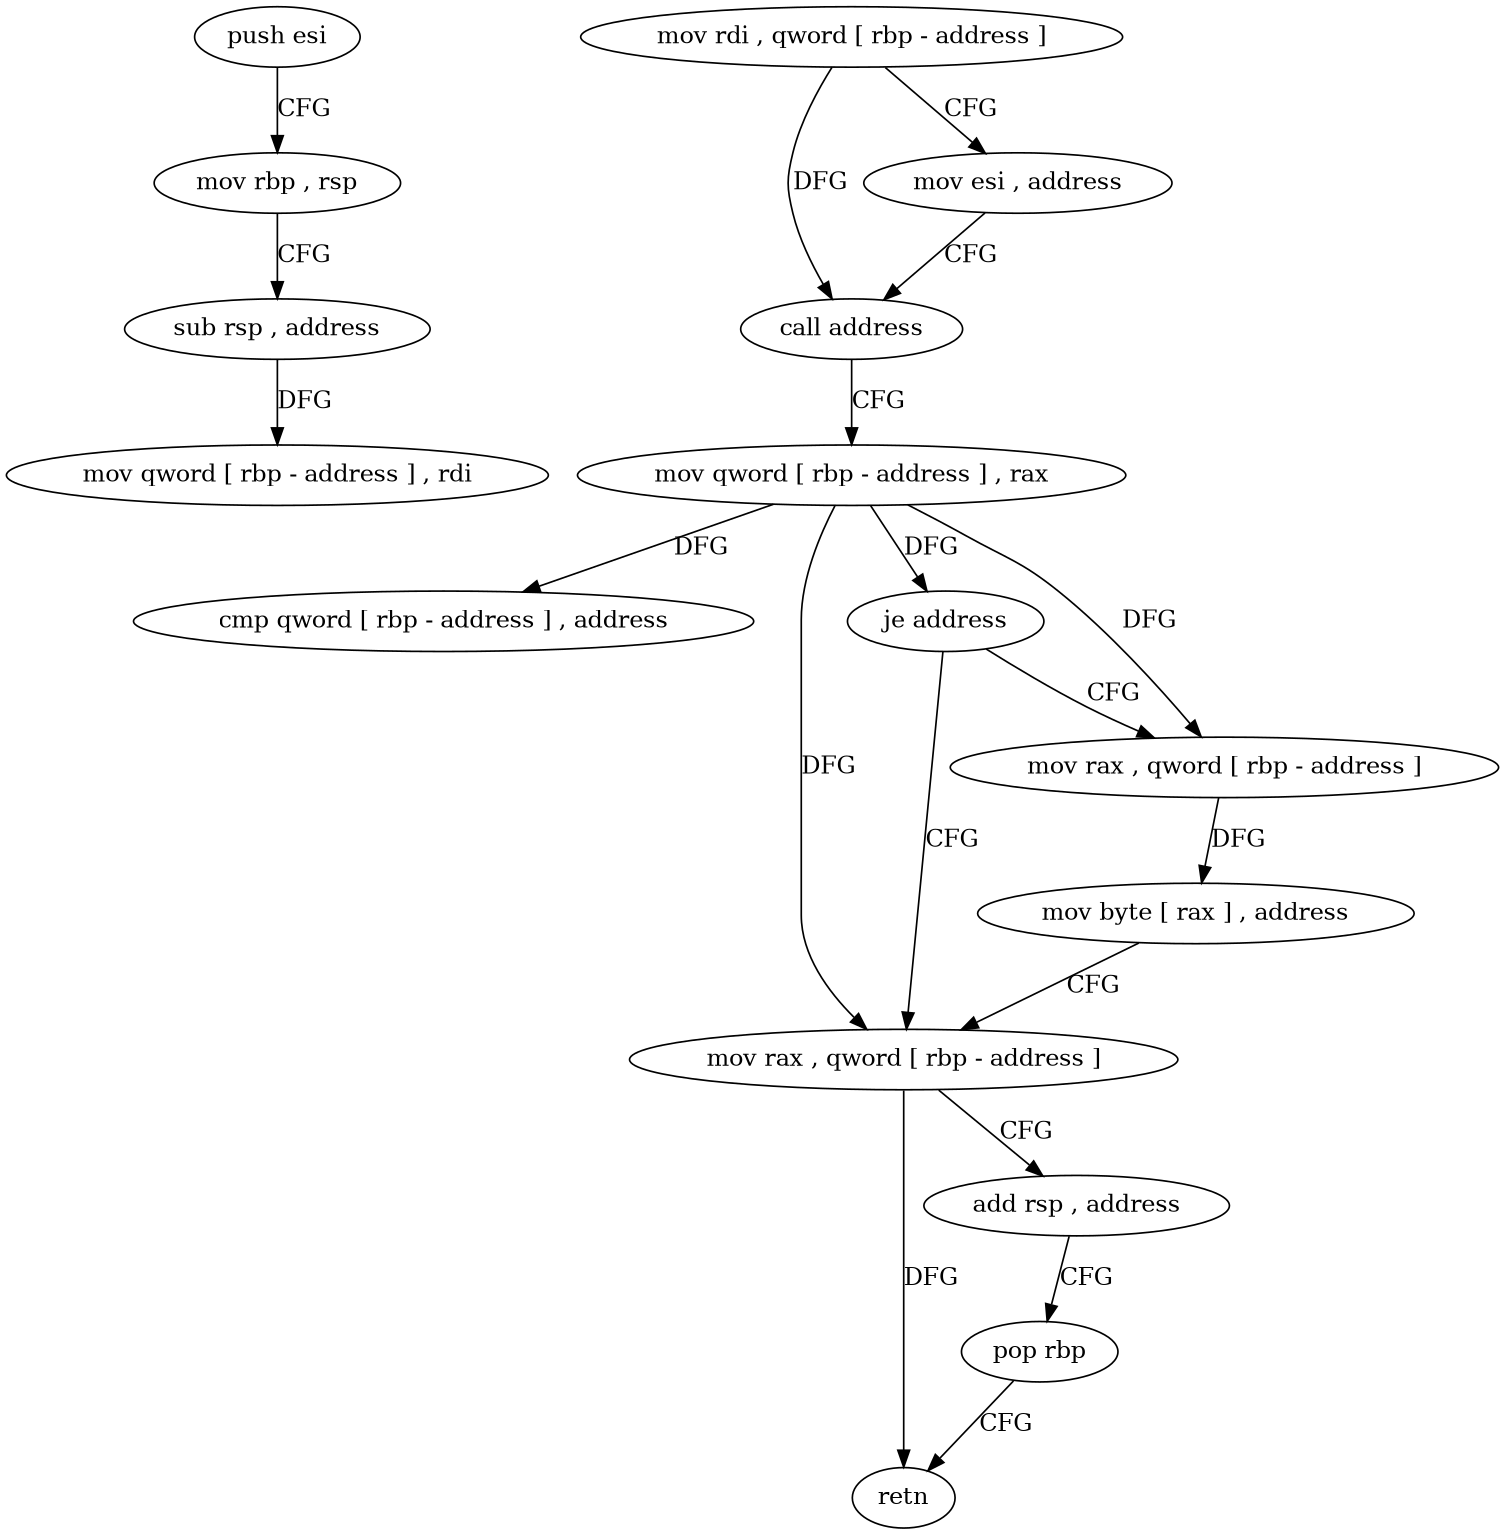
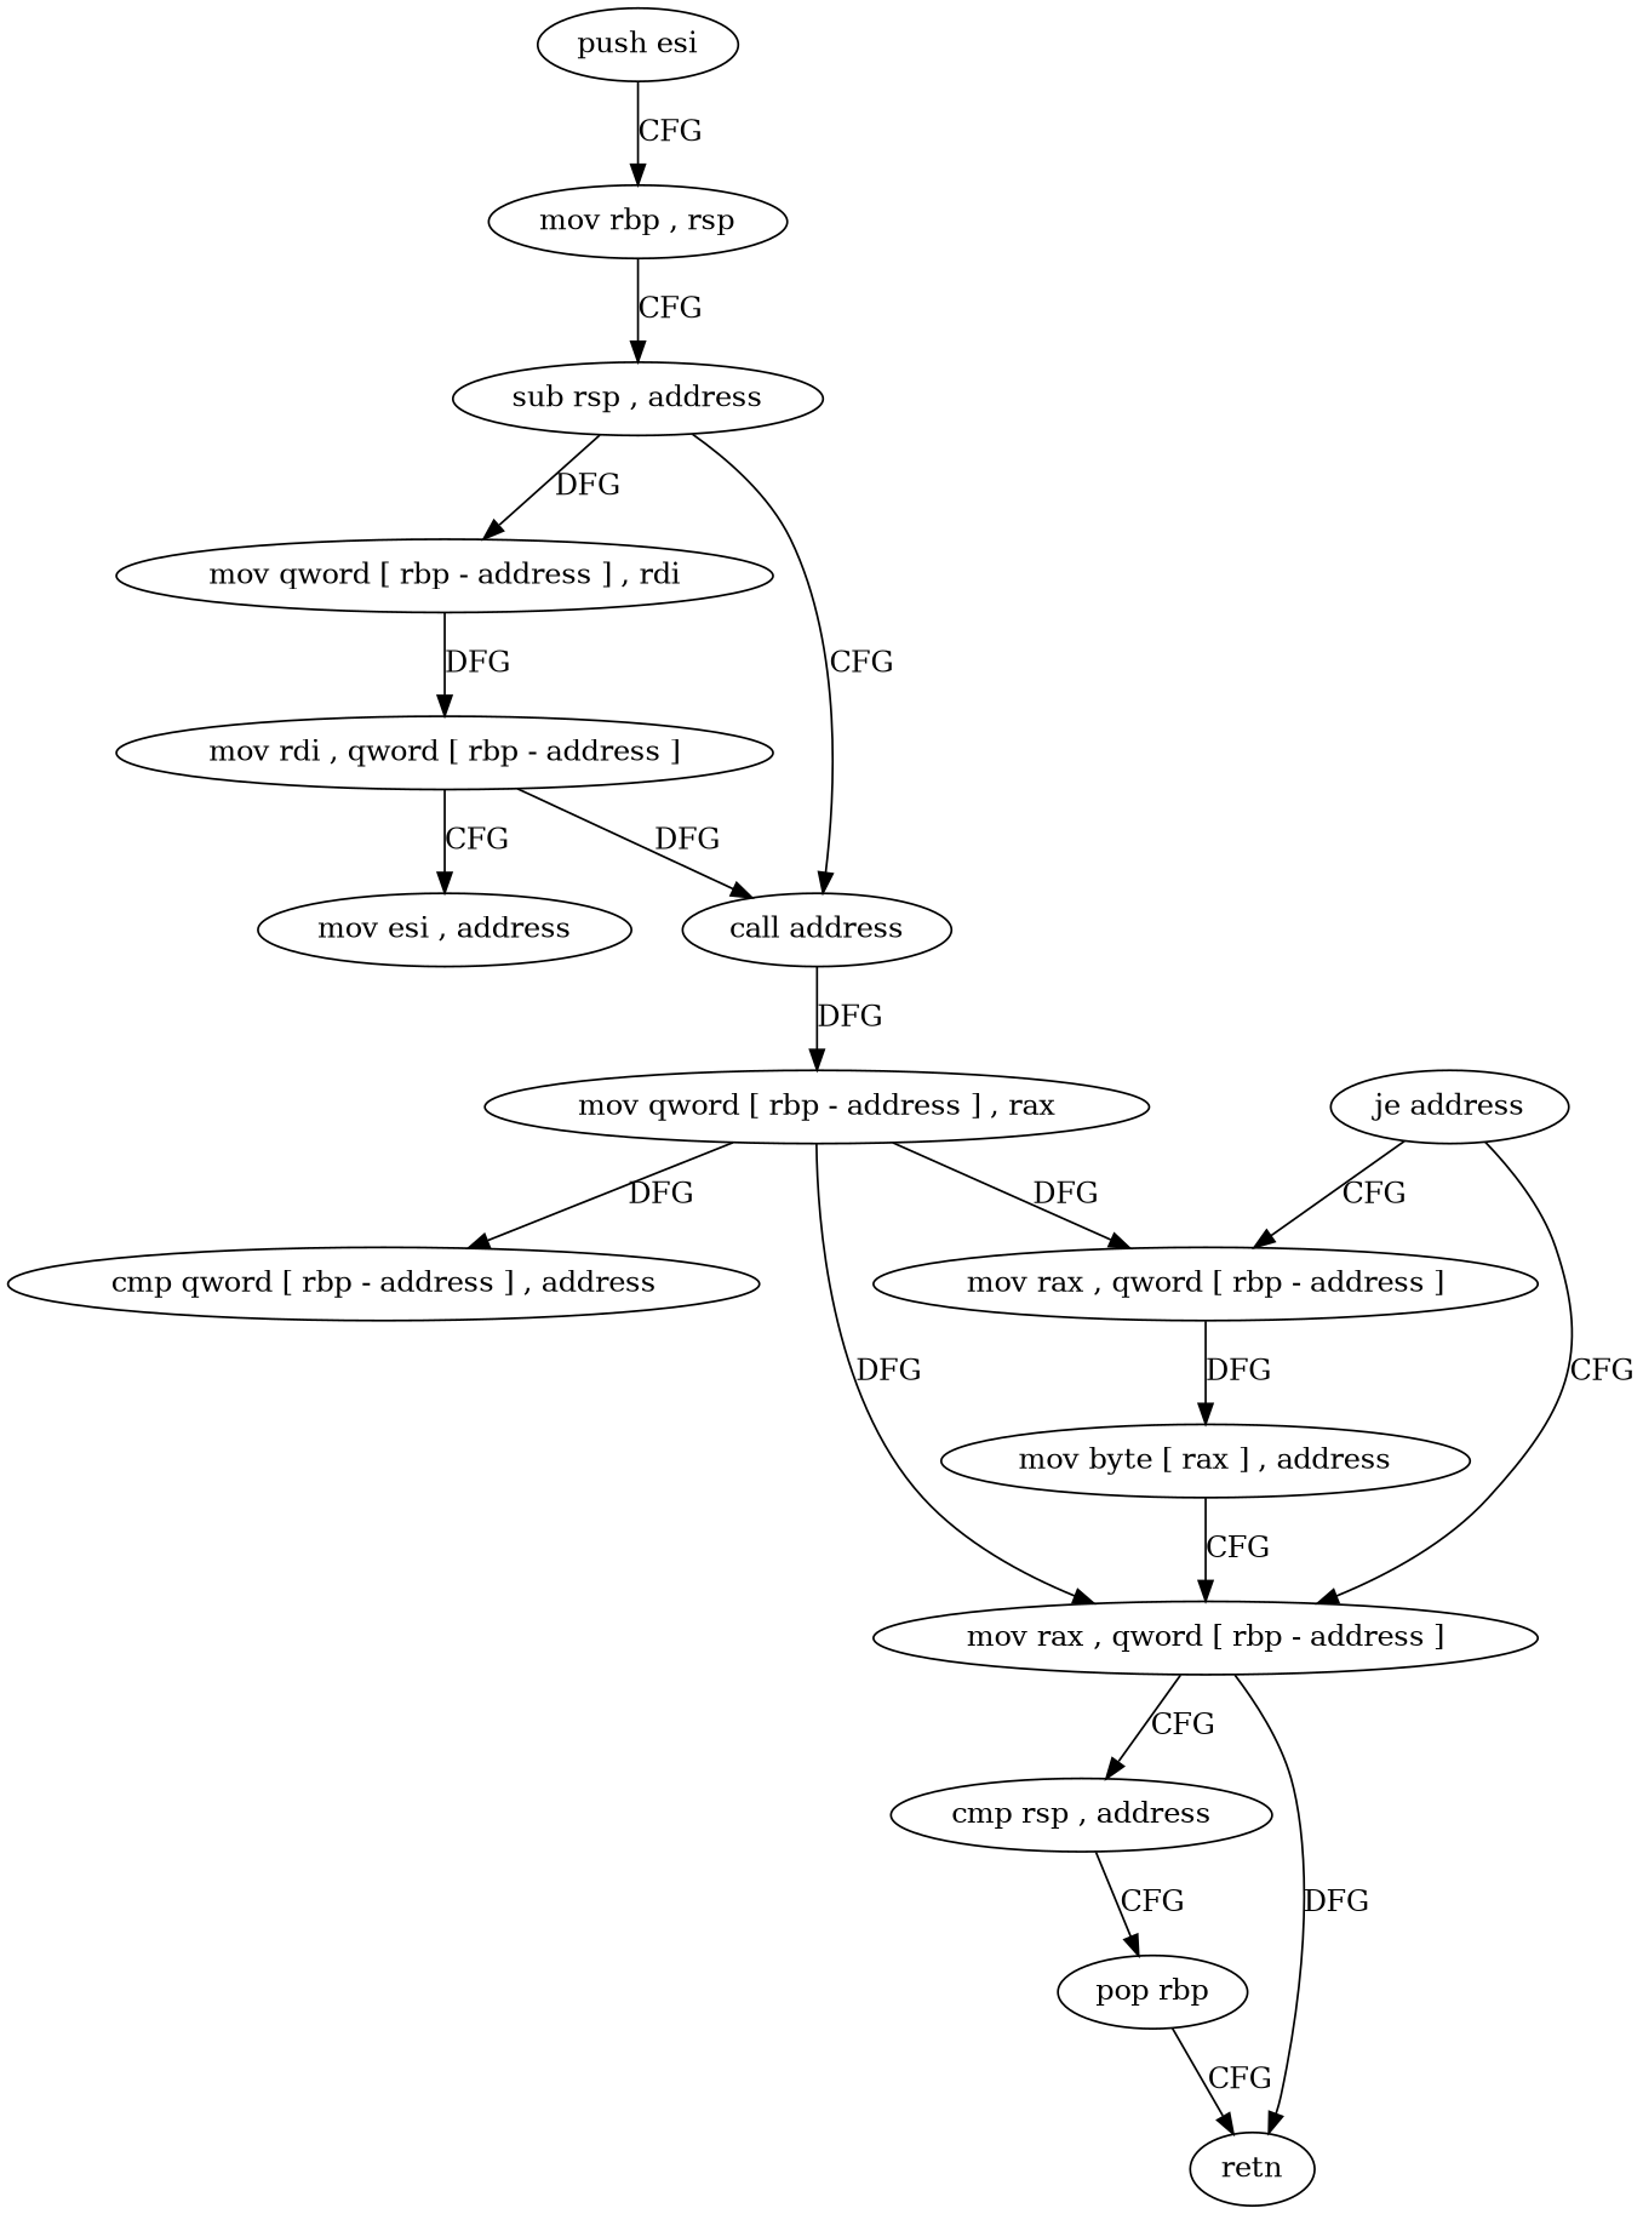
  digraph {
    n1 [label="push esi"]
    n2 [label="mov rbp , rsp"]
    n3 [label="sub rsp , address"]
    n4 [label="mov qword [ rbp - address ] , rdi"]
    n5 [label="mov rdi , qword [ rbp - address ]"]
    n6 [label="mov esi , address"]
    n7 [label="call address"]
    n8 [label="mov qword [ rbp - address ] , rax"]
    n9 [label="cmp qword [ rbp - address ] , address"]
    n10 [label="je address"]
    n11 [label="mov rax , qword [ rbp - address ]"]
    n12 [label="mov rax , qword [ rbp - address ]"]
-   n13 [label="add rsp , address"]
+   n13 [label="cmp rsp , address"]
    n14 [label=retn]
    n15 [label="mov byte [ rax ] , address"]
    n16 [label="pop rbp"]
    n1 -> n2 [label=CFG]
    n2 -> n3 [label=CFG]
    n3 -> n4 [label=DFG]
+   n4 -> n5 [label=DFG]
    n5 -> n6 [label=CFG]
    n5 -> n7 [label=DFG]
-   n6 -> n7 [label=CFG]
-   n7 -> n8 [label=CFG]
+   n3 -> n7 [label=CFG]
+   n7 -> n8 [label=DFG]
    n8 -> n9 [label=DFG]
-   n8 -> n10 [label=DFG]
    n8 -> n11 [label=DFG]
    n8 -> n12 [label=DFG]
    n10 -> n11 [label=CFG]
    n10 -> n12 [label=CFG]
    n11 -> n13 [label=CFG]
    n11 -> n14 [label=DFG]
    n12 -> n15 [label=DFG]
    n13 -> n16 [label=CFG]
    n15 -> n11 [label=CFG]
    n16 -> n14 [label=CFG]
  }
